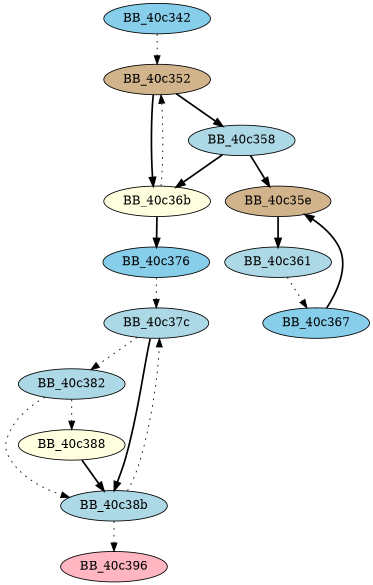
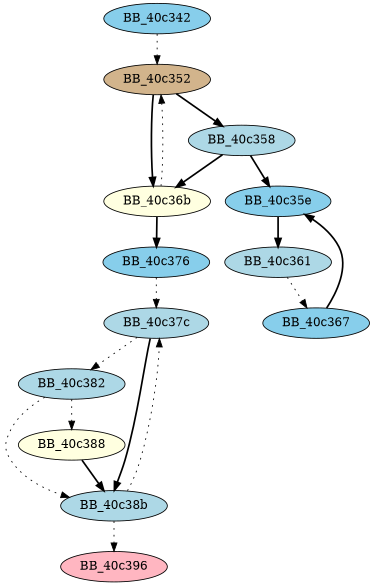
  digraph {
    node [fillcolor=lightblue style=filled]
    edge [style=dotted]
    BB_40c342 [fillcolor=skyblue]
    BB_40c352 [fillcolor=tan]
    BB_40c358
    BB_40c36b [fillcolor=lightyellow]
-   BB_40c35e [fillcolor=tan]
+   BB_40c35e [fillcolor=skyblue]
    BB_40c376 [fillcolor=skyblue]
    BB_40c361
    BB_40c37c
    BB_40c367 [fillcolor=skyblue]
    BB_40c382
    BB_40c38b
    BB_40c388 [fillcolor=lightyellow]
    BB_40c396 [fillcolor=lightpink]
    BB_40c342 -> BB_40c352
    BB_40c352 -> BB_40c358 [style=bold]
    BB_40c352 -> BB_40c36b [style=bold]
    BB_40c358 -> BB_40c36b [style=bold]
    BB_40c358 -> BB_40c35e [style=bold]
    BB_40c36b -> BB_40c352
    BB_40c36b -> BB_40c376 [style=bold]
    BB_40c35e -> BB_40c361 [style=bold]
    BB_40c376 -> BB_40c37c
    BB_40c361 -> BB_40c367
    BB_40c37c -> BB_40c382
    BB_40c37c -> BB_40c38b [style=bold]
    BB_40c367 -> BB_40c35e [style=bold]
    BB_40c382 -> BB_40c38b
    BB_40c382 -> BB_40c388
    BB_40c38b -> BB_40c37c
    BB_40c38b -> BB_40c396
    BB_40c388 -> BB_40c38b [style=bold]
  }
